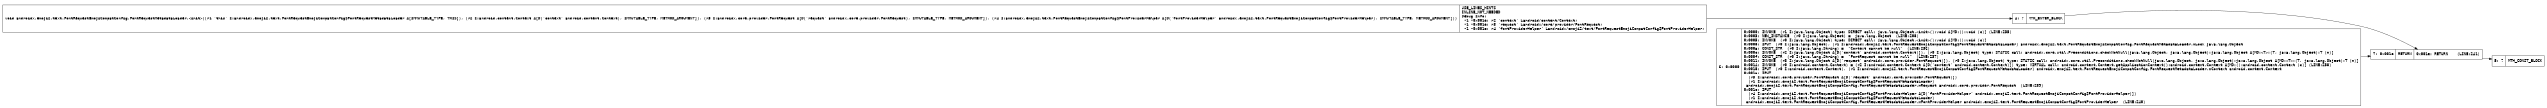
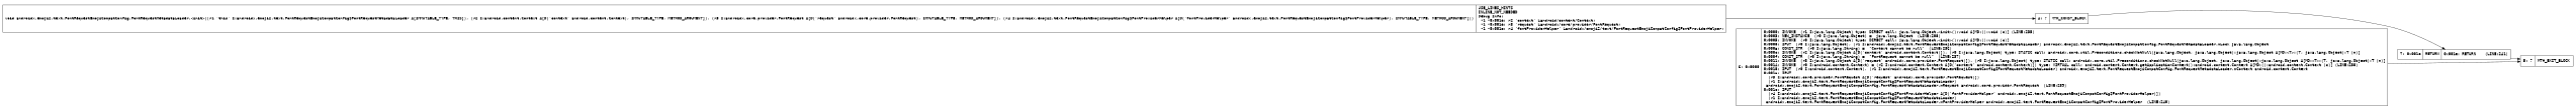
  digraph {
    fontname="DejaVu Sans Mono"
    rankdir=LR
    node [fontname="DejaVu Sans Mono" shape=record]
    edge [fontname="DejaVu Sans Mono"]
-   n1 [label="{4\:\ ?|MTH_ENTER_BLOCK\l}"]
+   n1 [label="{4\:\ ?|MTH_CONST_BLOCK\l}"]
    n2 [label="{7\:\ 0x001e|RETURN\l|0x001e: RETURN    (LINE:241)\l}"]
    n3 [label="{6\:\ 0x0000|0x0000: INVOKE  (r1 I:java.lang.Object) type: DIRECT call: java.lang.Object.\<init\>():void A[MD:():void (c)] (LINE:235)\l0x0003: NEW_INSTANCE  (r0 I:java.lang.Object) =  java.lang.Object  (LINE:208)\l0x0005: INVOKE  (r0 I:java.lang.Object) type: DIRECT call: java.lang.Object.\<init\>():void A[MD:():void (c)]\l0x0008: IPUT  (r0 I:java.lang.Object), (r1 I:androidx.emoji2.text.FontRequestEmojiCompatConfig$FontRequestMetadataLoader) androidx.emoji2.text.FontRequestEmojiCompatConfig.FontRequestMetadataLoader.mLock java.lang.Object \l0x000a: CONST_STR  (r0 I:java.lang.String) =  \"Context cannot be null\"  (LINE:236)\l0x000c: INVOKE  (r2 I:java.lang.Object A[D('context' android.content.Context)]), (r0 I:java.lang.Object) type: STATIC call: androidx.core.util.Preconditions.checkNotNull(java.lang.Object, java.lang.Object):java.lang.Object A[MD:\<T\>:(T, java.lang.Object):T (m)]\l0x000f: CONST_STR  (r0 I:java.lang.String) =  \"FontRequest cannot be null\"  (LINE:237)\l0x0011: INVOKE  (r3 I:java.lang.Object A[D('request' androidx.core.provider.FontRequest)]), (r0 I:java.lang.Object) type: STATIC call: androidx.core.util.Preconditions.checkNotNull(java.lang.Object, java.lang.Object):java.lang.Object A[MD:\<T\>:(T, java.lang.Object):T (m)]\l0x0014: INVOKE  (r0 I:android.content.Context) = (r2 I:android.content.Context A[D('context' android.content.Context)]) type: VIRTUAL call: android.content.Context.getApplicationContext():android.content.Context A[MD:():android.content.Context (c)] (LINE:238)\l0x0018: IPUT  (r0 I:android.content.Context), (r1 I:androidx.emoji2.text.FontRequestEmojiCompatConfig$FontRequestMetadataLoader) androidx.emoji2.text.FontRequestEmojiCompatConfig.FontRequestMetadataLoader.mContext android.content.Context \l0x001a: IPUT  \l  (r3 I:androidx.core.provider.FontRequest A[D('request' androidx.core.provider.FontRequest)])\l  (r1 I:androidx.emoji2.text.FontRequestEmojiCompatConfig$FontRequestMetadataLoader)\l androidx.emoji2.text.FontRequestEmojiCompatConfig.FontRequestMetadataLoader.mRequest androidx.core.provider.FontRequest  (LINE:239)\l0x001c: IPUT  \l  (r4 I:androidx.emoji2.text.FontRequestEmojiCompatConfig$FontProviderHelper A[D('fontProviderHelper' androidx.emoji2.text.FontRequestEmojiCompatConfig$FontProviderHelper)])\l  (r1 I:androidx.emoji2.text.FontRequestEmojiCompatConfig$FontRequestMetadataLoader)\l androidx.emoji2.text.FontRequestEmojiCompatConfig.FontRequestMetadataLoader.mFontProviderHelper androidx.emoji2.text.FontRequestEmojiCompatConfig$FontProviderHelper  (LINE:240)\l}"]
-   n4 [label="{5\:\ ?|MTH_CONST_BLOCK\l}"]
+   n4 [label="{5\:\ ?|MTH_EXIT_BLOCK\l}"]
    n5 [label="{void androidx.emoji2.text.FontRequestEmojiCompatConfig.FontRequestMetadataLoader.\<init\>((r1 'this' I:androidx.emoji2.text.FontRequestEmojiCompatConfig$FontRequestMetadataLoader A[IMMUTABLE_TYPE, THIS]), (r2 I:android.content.Context A[D('context' android.content.Context), IMMUTABLE_TYPE, METHOD_ARGUMENT]), (r3 I:androidx.core.provider.FontRequest A[D('request' androidx.core.provider.FontRequest), IMMUTABLE_TYPE, METHOD_ARGUMENT]), (r4 I:androidx.emoji2.text.FontRequestEmojiCompatConfig$FontProviderHelper A[D('fontProviderHelper' androidx.emoji2.text.FontRequestEmojiCompatConfig$FontProviderHelper), IMMUTABLE_TYPE, METHOD_ARGUMENT]))  | USE_LINES_HINTS\lINLINE_NOT_NEEDED\lDebug Info:\l  \-1 \-0x001e: r2 'context' Landroid\/content\/Context;\l  \-1 \-0x001e: r3 'request' Landroidx\/core\/provider\/FontRequest;\l  \-1 \-0x001e: r4 'fontProviderHelper' Landroidx\/emoji2\/text\/FontRequestEmojiCompatConfig$FontProviderHelper;\l}"]
    n1 -> n2
    n2 -> n4
-   n3 -> n2
+   n3 -> n4
    n5 -> n1
  }
